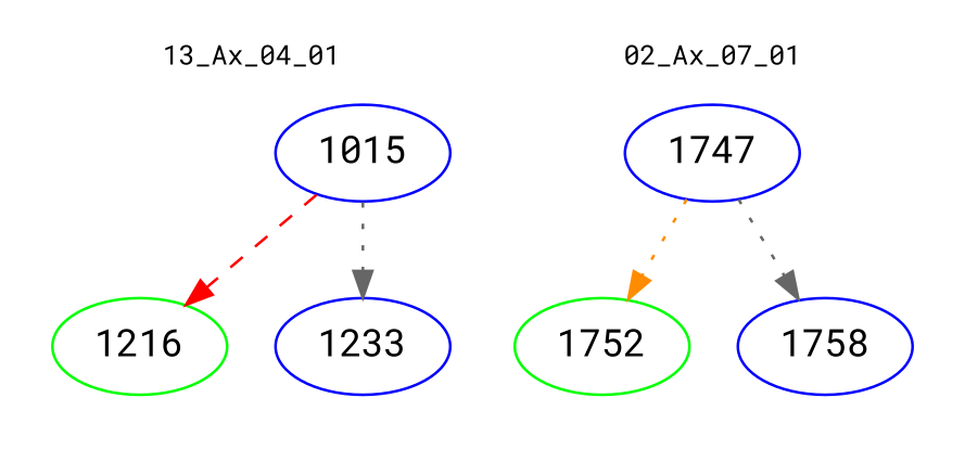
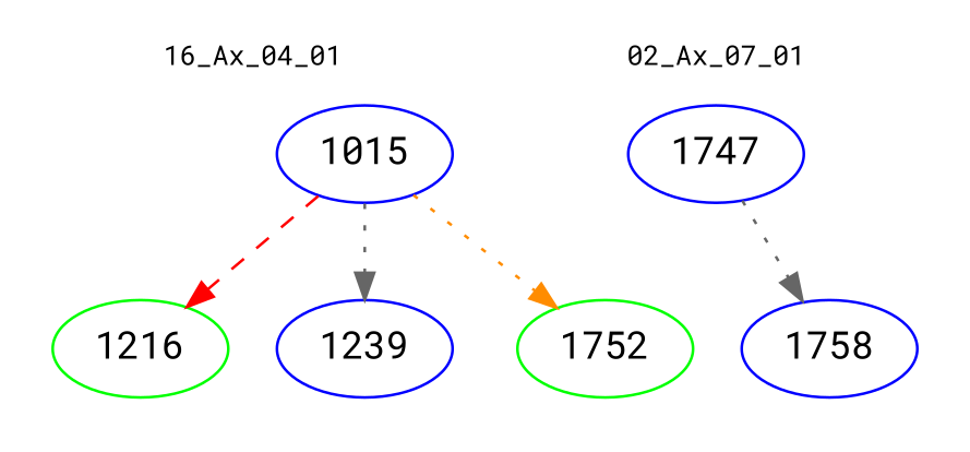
  digraph {
    fontname="Roboto Mono"
    node [color=blue fontname="Roboto Mono"]
    edge [color=gray40 fontname="Roboto Mono" style=dotted]
    n1 [label=1015]
    n2 [color=green label=1216]
-   n3 [label=1233]
+   n3 [label=1239]
    n4 [label=1747]
    n5 [label=1758]
    n6 [color=green label=1752]
    subgraph cluster_1 {
      color=white
      fontsize=10
-     label="13_Ax_04_01"
+     label="16_Ax_04_01"
      n1
      n2
      n3
    }
    subgraph cluster_2 {
      color=white
      fontsize=10
      label="02_Ax_07_01"
      n4
      n5
      n6
    }
    n1 -> n2 [color=red style=dashed]
    n1 -> n3
    n4 -> n5
-   n4 -> n6 [color=darkorange]
+   n1 -> n6 [color=darkorange]
  }
